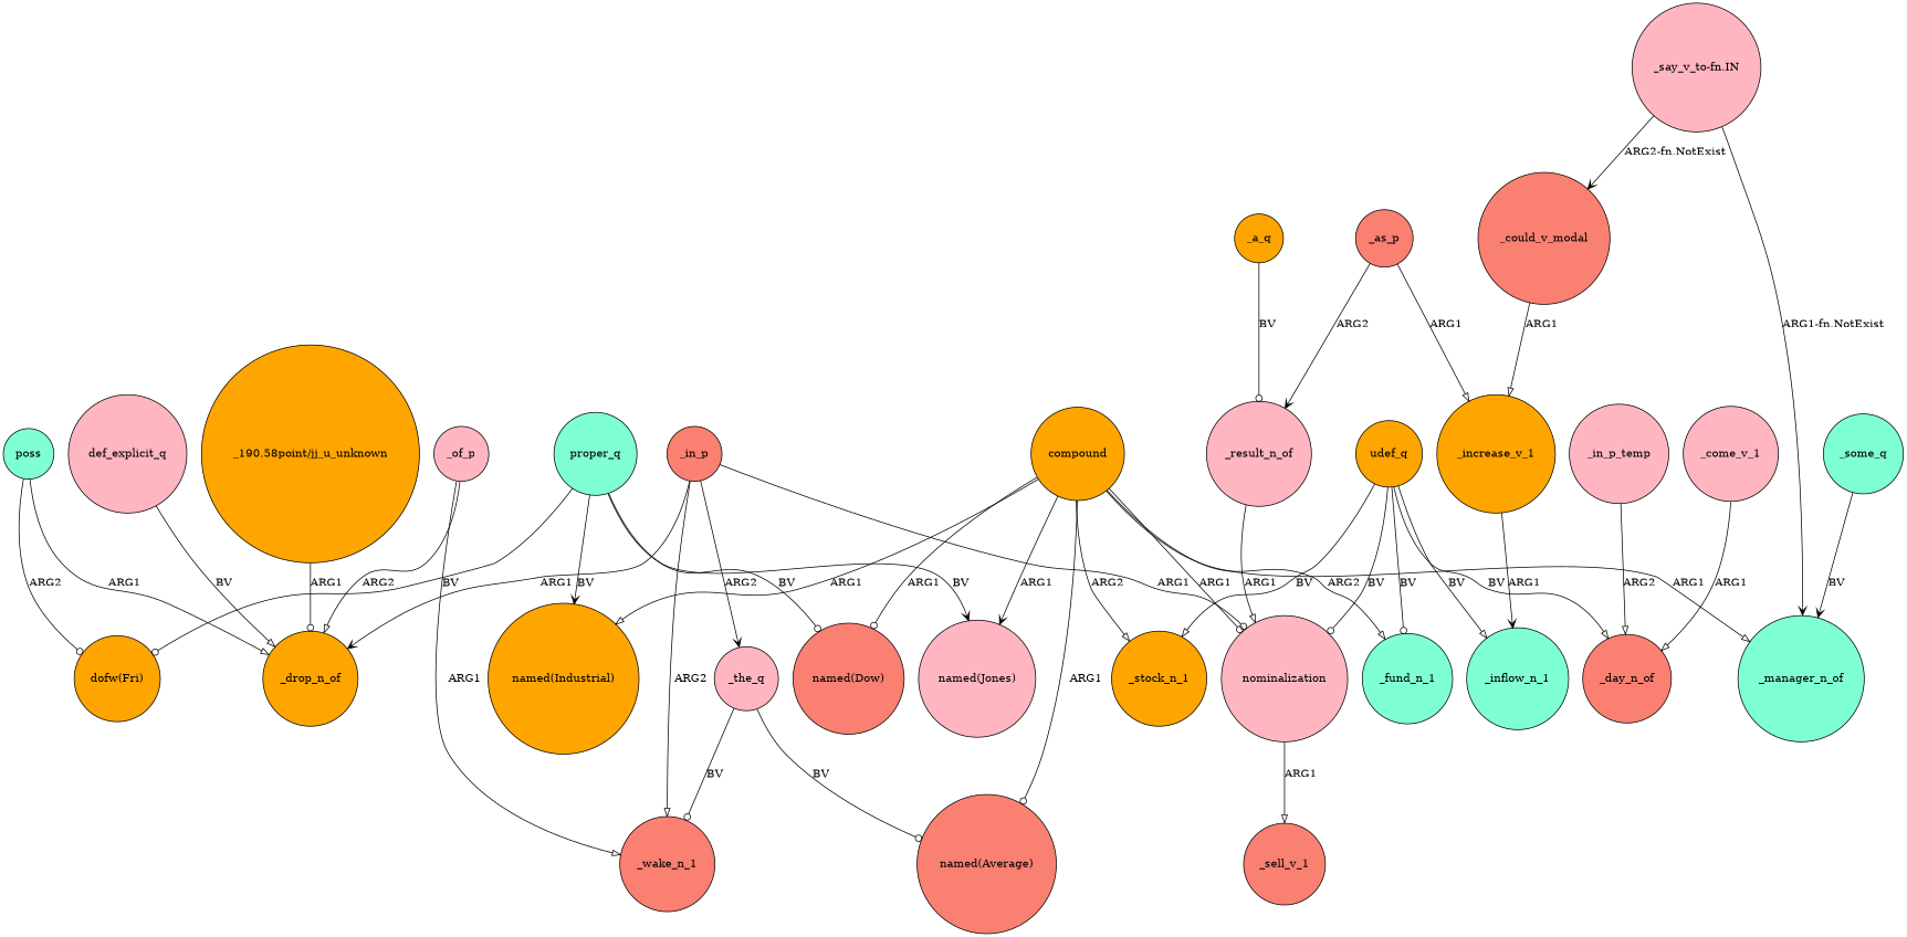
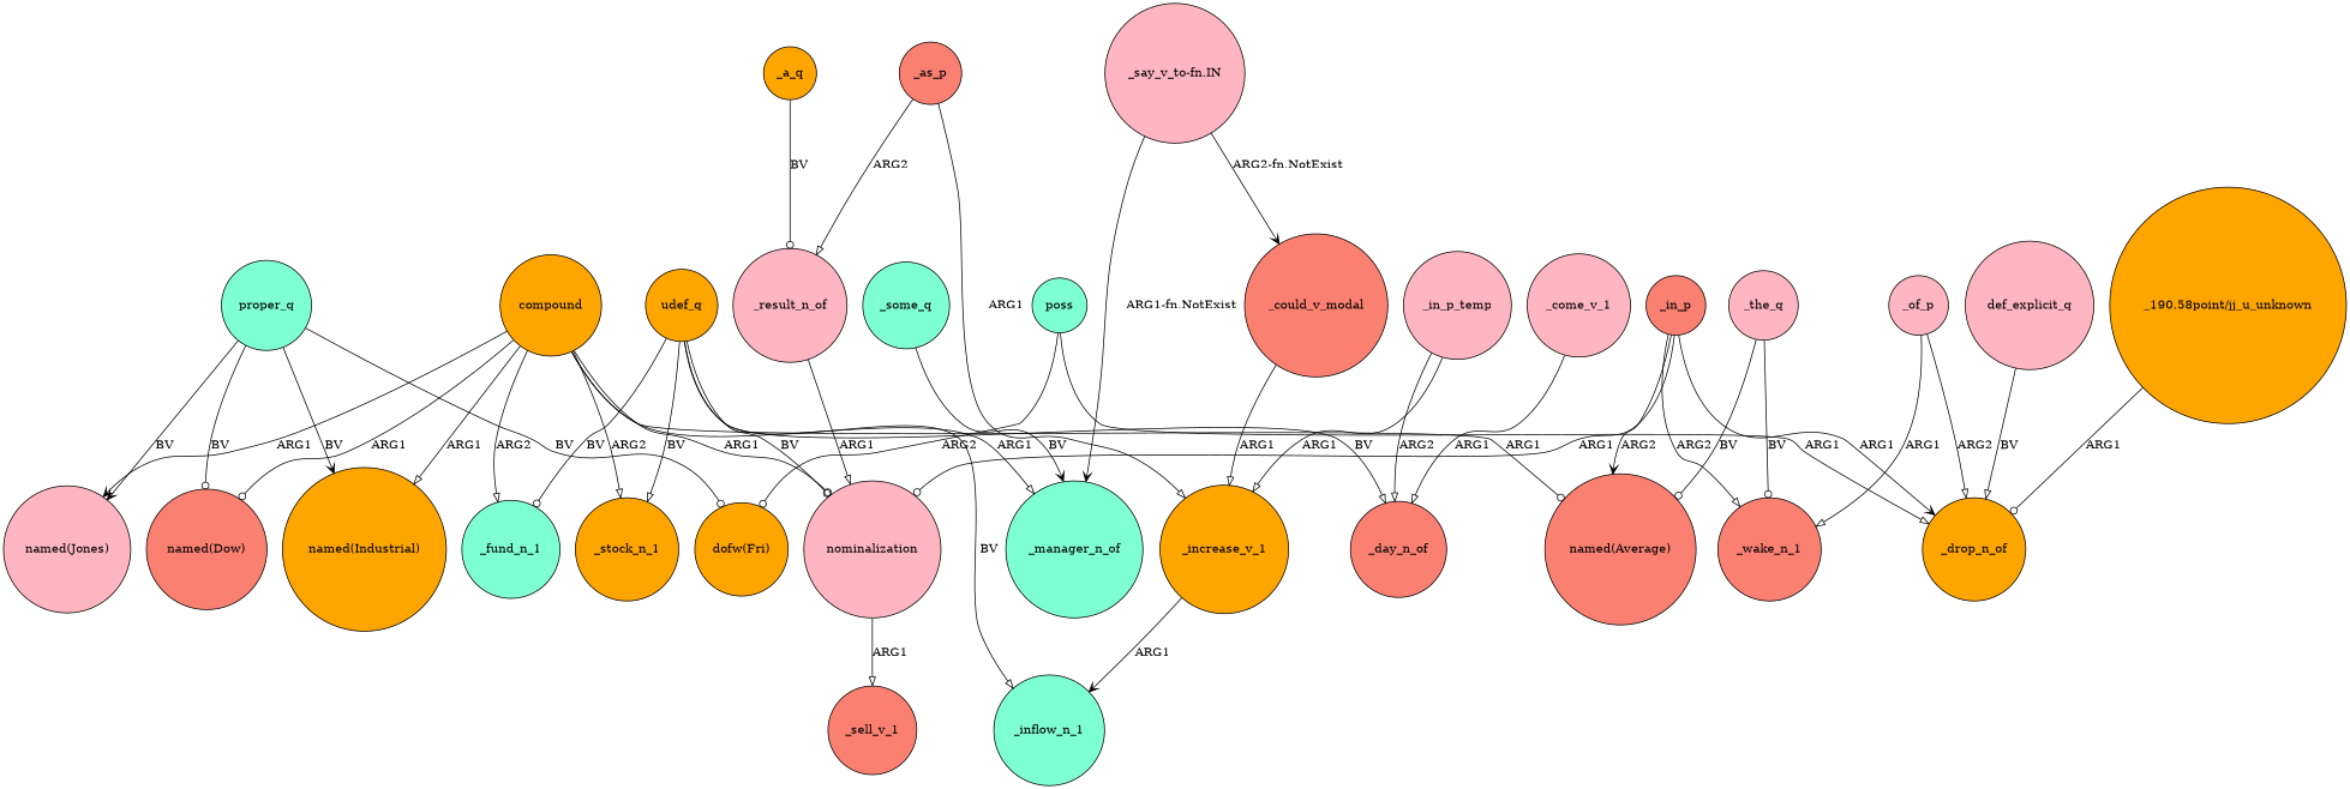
  digraph {
    node [fillcolor=orange shape=circle style=filled]
    edge [arrowhead=onormal]
    compound
    "named(Industrial)"
    nominalization [fillcolor=lightpink]
    _manager_n_of [fillcolor=aquamarine]
    "named(Dow)" [fillcolor=salmon]
    "named(Average)" [fillcolor=salmon]
    _fund_n_1 [fillcolor=aquamarine]
    _stock_n_1
    "named(Jones)" [fillcolor=lightpink]
    _sell_v_1 [fillcolor=salmon]
    proper_q [fillcolor=aquamarine]
    "dofw(Fri)"
    _the_q [fillcolor=lightpink]
    _wake_n_1 [fillcolor=salmon]
    poss [fillcolor=aquamarine]
    _drop_n_of
    _in_p [fillcolor=salmon]
    _inflow_n_1 [fillcolor=aquamarine]
    _increase_v_1
    _result_n_of [fillcolor=lightpink]
    _a_q
    _come_v_1 [fillcolor=lightpink]
    _day_n_of [fillcolor=salmon]
    udef_q
    _in_p_temp [fillcolor=lightpink]
    _as_p [fillcolor=salmon]
    _of_p [fillcolor=lightpink]
    def_explicit_q [fillcolor=lightpink]
    "_say_v_to-fn.IN" [fillcolor=lightpink]
    _could_v_modal [fillcolor=salmon]
    "_190.58point/jj_u_unknown"
    _some_q [fillcolor=aquamarine]
    compound -> "named(Industrial)" [label=ARG1]
    compound -> nominalization [arrowhead=odot label=ARG1]
    compound -> _manager_n_of [label=ARG1]
    compound -> "named(Dow)" [arrowhead=odot label=ARG1]
    compound -> "named(Average)" [arrowhead=odot label=ARG1]
    compound -> _fund_n_1 [label=ARG2]
    compound -> _stock_n_1 [label=ARG2]
    compound -> "named(Jones)" [arrowhead=vee label=ARG1]
    nominalization -> _sell_v_1 [label=ARG1]
    proper_q -> "named(Industrial)" [arrowhead=vee label=BV]
    proper_q -> "named(Dow)" [arrowhead=odot label=BV]
    proper_q -> "named(Jones)" [arrowhead=vee label=BV]
    proper_q -> "dofw(Fri)" [arrowhead=odot label=BV]
    _the_q -> "named(Average)" [arrowhead=odot label=BV]
    _the_q -> _wake_n_1 [arrowhead=odot label=BV]
    poss -> "dofw(Fri)" [arrowhead=odot label=ARG2]
    poss -> _drop_n_of [label=ARG1]
    _in_p -> nominalization [arrowhead=odot label=ARG1]
-   _in_p -> _the_q [arrowhead=vee label=ARG2]
+   _in_p -> "named(Average)" [arrowhead=vee label=ARG2]
    _in_p -> _wake_n_1 [label=ARG2]
    _in_p -> _drop_n_of [arrowhead=vee label=ARG1]
    _increase_v_1 -> _inflow_n_1 [arrowhead=vee label=ARG1]
    _result_n_of -> nominalization [label=ARG1]
    _a_q -> _result_n_of [arrowhead=odot label=BV]
    _come_v_1 -> _day_n_of [label=ARG1]
    udef_q -> nominalization [arrowhead=odot label=BV]
    udef_q -> _fund_n_1 [arrowhead=odot label=BV]
    udef_q -> _stock_n_1 [label=BV]
    udef_q -> _inflow_n_1 [label=BV]
    udef_q -> _day_n_of [label=BV]
+   _in_p_temp -> _increase_v_1 [label=ARG1]
    _in_p_temp -> _day_n_of [label=ARG2]
    _as_p -> _increase_v_1 [label=ARG1]
-   _as_p -> _result_n_of [arrowhead=vee label=ARG2]
+   _as_p -> _result_n_of [label=ARG2]
    _of_p -> _wake_n_1 [label=ARG1]
    _of_p -> _drop_n_of [label=ARG2]
    def_explicit_q -> _drop_n_of [label=BV]
    "_say_v_to-fn.IN" -> _manager_n_of [arrowhead=vee label="ARG1-fn.NotExist"]
    "_say_v_to-fn.IN" -> _could_v_modal [arrowhead=vee label="ARG2-fn.NotExist"]
    _could_v_modal -> _increase_v_1 [label=ARG1]
    "_190.58point/jj_u_unknown" -> _drop_n_of [arrowhead=odot label=ARG1]
    _some_q -> _manager_n_of [arrowhead=vee label=BV]
  }
